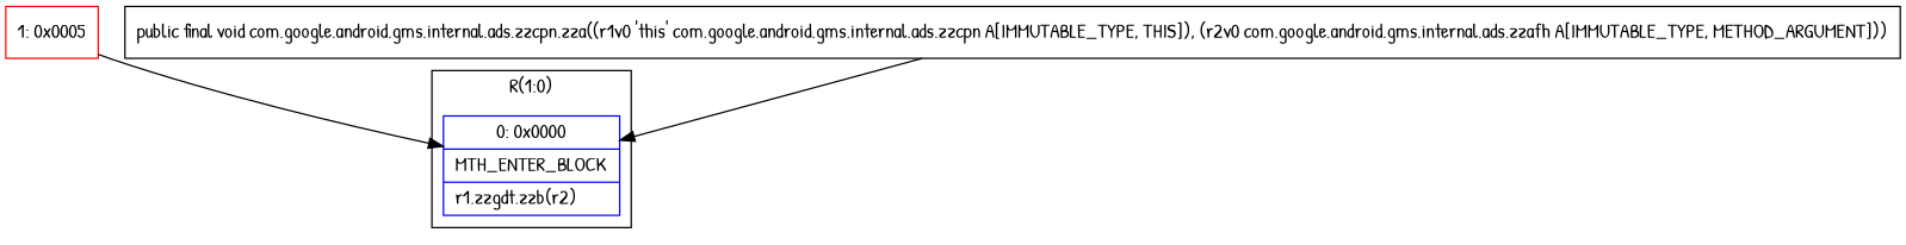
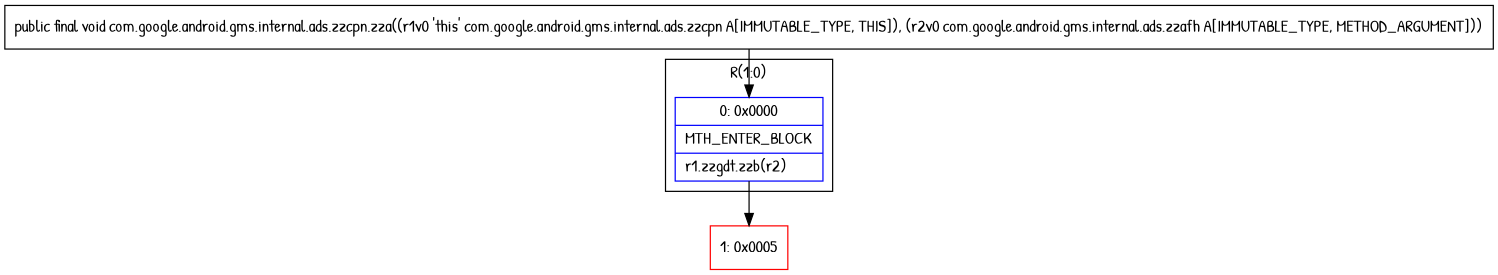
  digraph {
    fontname="Patrick Hand"
    node [shape=record fontname="Patrick Hand"]
    edge [fontname="Patrick Hand"]
    n1 [color=blue label="{0\:\ 0x0000|MTH_ENTER_BLOCK\l|r1.zzgdt.zzb(r2)\l}"]
    n2 [color=red label="{1\:\ 0x0005}"]
    n3 [label="{public final void com.google.android.gms.internal.ads.zzcpn.zza((r1v0 'this' com.google.android.gms.internal.ads.zzcpn A[IMMUTABLE_TYPE, THIS]), (r2v0 com.google.android.gms.internal.ads.zzafh A[IMMUTABLE_TYPE, METHOD_ARGUMENT])) }"]
    subgraph cluster_1 {
      label="R(1:0)"
      n1
    }
-   n2 -> n1
+   n1 -> n2
    n3 -> n1
  }
